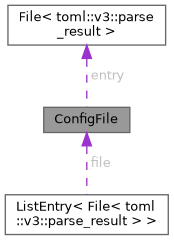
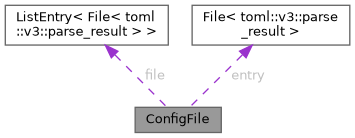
  digraph {
    node [color=gray40 fillcolor=white fontname=Helvetica fontsize=10 shape=box style=filled]
    edge [color=darkorchid3 dir=back fontcolor=grey fontname=Helvetica fontsize=10 labelfontname=Helvetica labelfontsize=10 style=dashed]
    n1 [fillcolor=grey60 fontcolor=black height=0.2 label=ConfigFile width=0.4]
    n2 [height=0.2 label="ListEntry\< File\< toml\l::v3::parse_result \> \>" width=0.4]
    n3 [height=0.2 label="File\< toml::v3::parse\l_result \>" width=0.4]
-   n1 -> n2 [label=" file"]
+   n2 -> n1 [label=" file"]
    n3 -> n1 [label=" entry"]
  }
